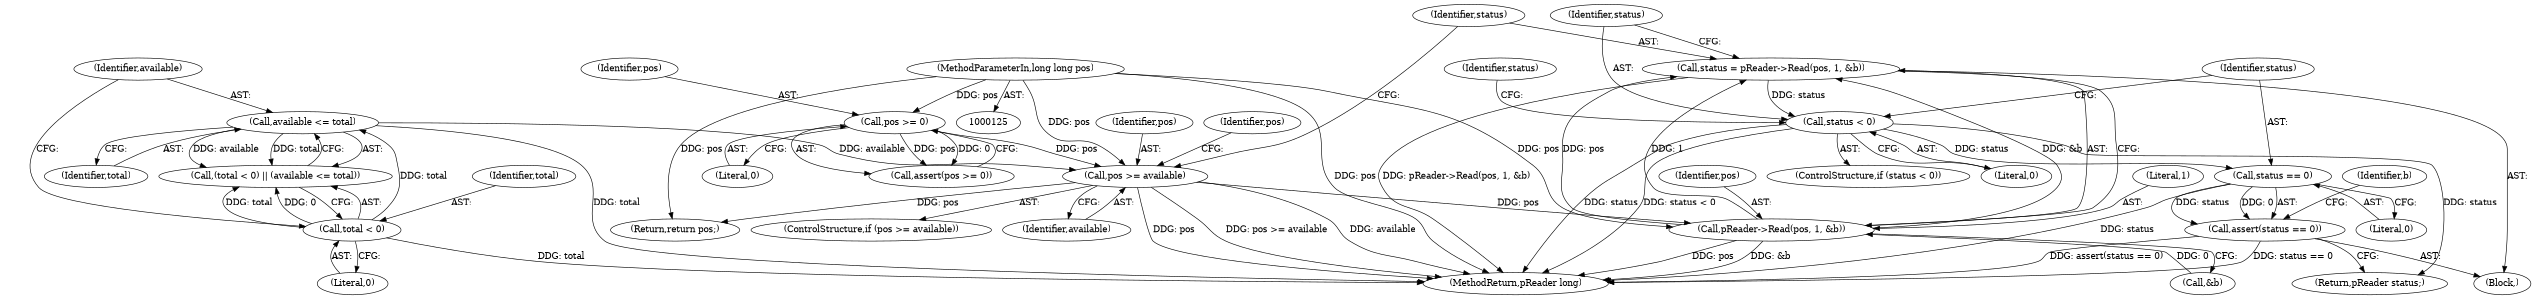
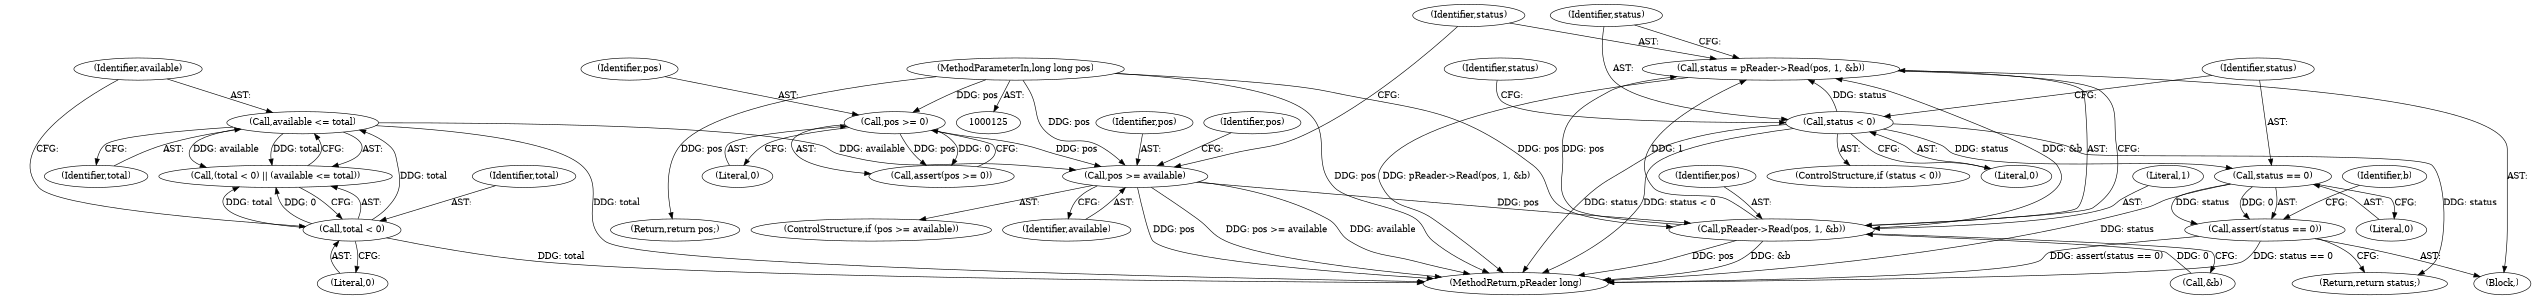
  digraph {
    n1 [label="(Call,assert(status == 0))"]
    n2 [label="(Block,)"]
    n3 [label="(MethodReturn,pReader long)"]
-   n4 [label="(Return,pReader status;)"]
+   n4 [label="(Return,return status;)"]
    n5 [label="(Call,status == 0)"]
    n6 [label="(Literal,0)"]
    n7 [label="(Call,status < 0)"]
    n8 [label="(Literal,0)"]
    n9 [label="(ControlStructure,if (status < 0))"]
    n10 [label="(Call,status = pReader->Read(pos, 1, &b))"]
    n11 [label="(Call,pReader->Read(pos, 1, &b))"]
    n12 [label="(Call,&b)"]
    n13 [label="(Call,pos >= available)"]
    n14 [label="(ControlStructure,if (pos >= available))"]
    n15 [label="(Identifier,available)"]
    n16 [label="(Return,return pos;)"]
    n17 [label="(Call,pos >= 0)"]
    n18 [label="(Call,assert(pos >= 0))"]
    n19 [label="(Literal,0)"]
    n20 [label="(MethodParameterIn,long long pos)"]
    n21 [label=1000125]
    n22 [label="(Call,available <= total)"]
    n23 [label="(Identifier,total)"]
    n24 [label="(Call,(total < 0) || (available <= total))"]
    n25 [label="(Call,total < 0)"]
    n26 [label="(Literal,0)"]
    n27 [label="(Identifier,pos)"]
    n28 [label="(Identifier,pos)"]
    n29 [label="(Identifier,status)"]
    n30 [label="(Identifier,pos)"]
    n31 [label="(Identifier,status)"]
    n32 [label="(Identifier,status)"]
    n33 [label="(Identifier,status)"]
    n34 [label="(Identifier,b)"]
    n35 [label="(Identifier,available)"]
    n36 [label="(Literal,1)"]
    n37 [label="(Identifier,total)"]
    n38 [label="(Identifier,pos)"]
    n1 -> n2 [label="AST: "]
    n1 -> n3 [label="DDG: status == 0"]
    n1 -> n3 [label="DDG: assert(status == 0)"]
    n1 -> n4 [label="CFG: "]
    n5 -> n1 [label="AST: "]
    n5 -> n1 [label="DDG: status"]
    n5 -> n1 [label="DDG: 0"]
    n5 -> n3 [label="DDG: status"]
    n5 -> n6 [label="CFG: "]
    n6 -> n5 [label="AST: "]
    n7 -> n3 [label="DDG: status"]
    n7 -> n3 [label="DDG: status < 0"]
    n7 -> n4 [label="DDG: status"]
    n7 -> n5 [label="DDG: status"]
    n7 -> n8 [label="CFG: "]
    n7 -> n9 [label="AST: "]
    n8 -> n7 [label="AST: "]
    n10 -> n2 [label="AST: "]
    n10 -> n3 [label="DDG: pReader->Read(pos, 1, &b)"]
-   n10 -> n7 [label="DDG: status"]
+   n7 -> n10 [label="DDG: status"]
    n10 -> n11 [label="CFG: "]
    n11 -> n3 [label="DDG: pos"]
    n11 -> n3 [label="DDG: &b"]
    n11 -> n10 [label="AST: "]
    n11 -> n10 [label="DDG: pos"]
    n11 -> n10 [label="DDG: 1"]
    n11 -> n10 [label="DDG: &b"]
    n11 -> n12 [label="CFG: "]
    n12 -> n11 [label="DDG: 0"]
    n13 -> n3 [label="DDG: pos >= available"]
    n13 -> n3 [label="DDG: available"]
    n13 -> n3 [label="DDG: pos"]
    n13 -> n11 [label="DDG: pos"]
    n13 -> n14 [label="AST: "]
    n13 -> n15 [label="CFG: "]
-   n13 -> n16 [label="DDG: pos"]
    n15 -> n13 [label="AST: "]
    n17 -> n13 [label="DDG: pos"]
    n17 -> n18 [label="AST: "]
    n17 -> n18 [label="DDG: pos"]
    n17 -> n18 [label="DDG: 0"]
    n17 -> n19 [label="CFG: "]
    n18 -> n17 [label="CFG: "]
    n19 -> n17 [label="AST: "]
    n20 -> n3 [label="DDG: pos"]
    n20 -> n11 [label="DDG: pos"]
    n20 -> n13 [label="DDG: pos"]
    n20 -> n16 [label="DDG: pos"]
    n20 -> n17 [label="DDG: pos"]
    n20 -> n21 [label="AST: "]
    n22 -> n3 [label="DDG: total"]
    n22 -> n13 [label="DDG: available"]
    n22 -> n23 [label="CFG: "]
    n22 -> n24 [label="AST: "]
    n22 -> n24 [label="DDG: available"]
    n22 -> n24 [label="DDG: total"]
    n23 -> n22 [label="AST: "]
    n24 -> n22 [label="CFG: "]
    n24 -> n25 [label="CFG: "]
    n25 -> n3 [label="DDG: total"]
    n25 -> n22 [label="DDG: total"]
    n25 -> n24 [label="AST: "]
    n25 -> n24 [label="DDG: total"]
    n25 -> n24 [label="DDG: 0"]
    n25 -> n26 [label="CFG: "]
    n26 -> n25 [label="AST: "]
    n27 -> n11 [label="AST: "]
    n28 -> n17 [label="AST: "]
    n29 -> n5 [label="AST: "]
    n29 -> n7 [label="CFG: "]
    n30 -> n13 [label="CFG: "]
    n31 -> n10 [label="AST: "]
    n31 -> n13 [label="CFG: "]
    n32 -> n7 [label="CFG: "]
    n33 -> n7 [label="AST: "]
    n33 -> n10 [label="CFG: "]
    n34 -> n1 [label="CFG: "]
    n35 -> n22 [label="AST: "]
    n35 -> n25 [label="CFG: "]
    n36 -> n11 [label="AST: "]
    n37 -> n25 [label="AST: "]
    n38 -> n13 [label="AST: "]
  }
